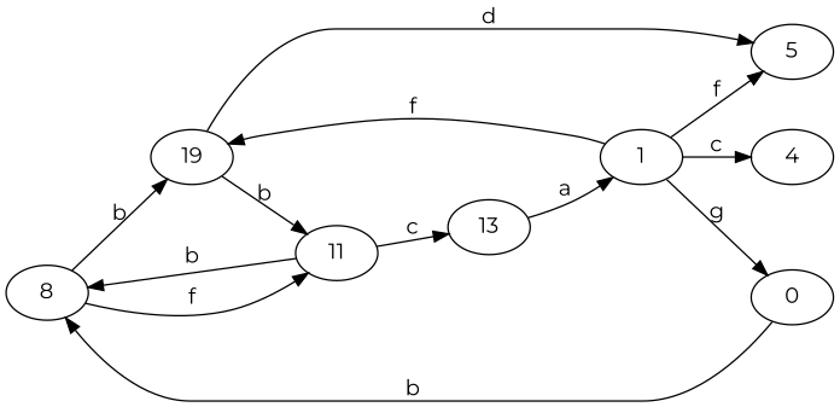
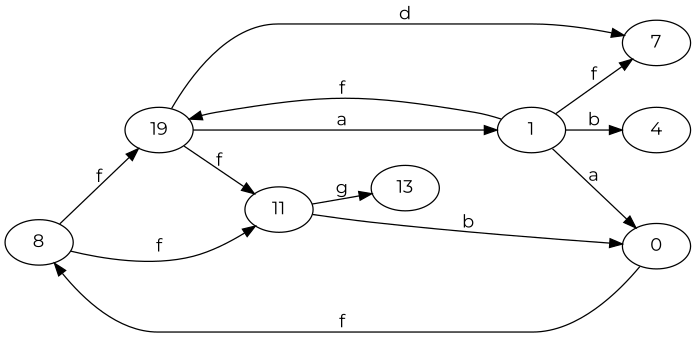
  strict digraph {
    fontname=Montserrat
    rankdir=LR
    node [fontname=Montserrat]
    edge [fontname=Montserrat]
    n1 [label=8]
    0
    n3 [label=19]
    11
    1
    4
-   7 [label=5]
+   7
    13
-   n1 -> n3 [label=b]
+   n1 -> n3 [label=f]
    n1 -> 11 [label=f]
-   0 -> n1 [label=b]
-   n3 -> 11 [label=b]
-   13 -> 1 [label=a]
+   0 -> n1 [label=f]
+   n3 -> 11 [label=f]
+   n3 -> 1 [label=a]
    n3 -> 7 [label=d]
-   11 -> n1 [label=b]
-   11 -> 13 [label=c]
-   1 -> 0 [label=g]
+   11 -> 0 [label=b]
+   11 -> 13 [label=g]
+   1 -> 0 [label=a]
    1 -> n3 [label=f]
-   1 -> 4 [label=c]
+   1 -> 4 [label=b]
    1 -> 7 [label=f]
  }
